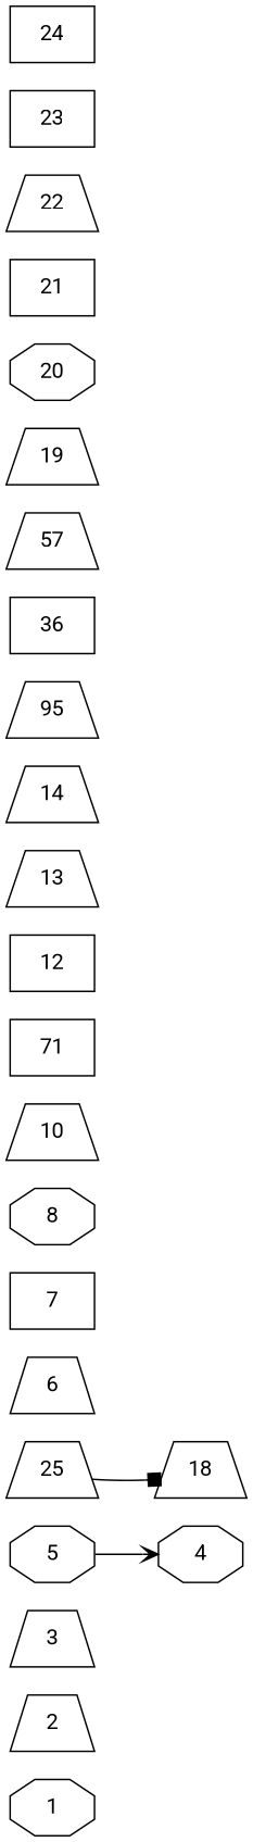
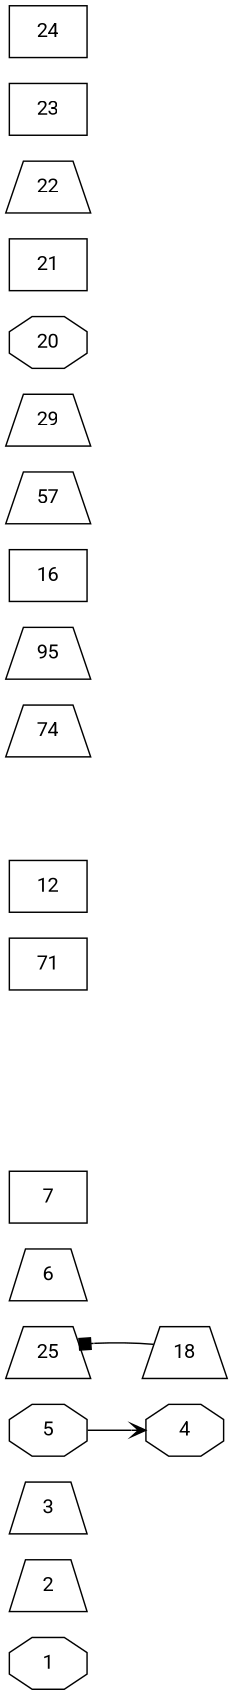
  digraph {
    fontname=Roboto
    rankdir=LR
    node [alpha=0.17 fontname=Roboto shape=trapezium]
    edge [fontname=Roboto]
    1 [alpha=0.15 expect_size=8539136 shape=octagon]
    2 [alpha=0.07 expect_size=45409280]
    3 [alpha=0.13 expect_size=7027712]
    4 [alpha=0.05 expect_size=11239424 shape=octagon]
    5 [alpha=0.03 expect_size=33371136 shape=octagon]
    25 [alpha=0.15 expect_size=39602176]
    6 [alpha=0.08 expect_size=17339392]
    7 [alpha=0.09 expect_size=27831296 shape=box]
-   8 [alpha=0.12 expect_size=12621824 shape=octagon]
-   10 [expect_size=20633600]
    n11 [expect_size=30493696 label=71 shape=box]
    12 [alpha=0.04 expect_size=18563072 shape=box]
-   13 [alpha=0.19 expect_size=34400256]
-   14 [expect_size=18174976]
+   14 [expect_size=18174976 label=74]
    n15 [alpha=0.02 expect_size=29368320 label=95]
-   16 [alpha=0.18 expect_size=35708928 shape=box label=36]
+   16 [alpha=0.18 expect_size=35708928 shape=box]
    n17 [alpha=0.06 expect_size=6537216 label=57]
    18 [alpha=0.13 expect_size=27715584]
-   19 [alpha=0.14 expect_size=9122816]
+   19 [alpha=0.14 expect_size=9122816 label=29]
    20 [alpha=0.05 expect_size=8017920 shape=octagon]
    21 [alpha=0.18 expect_size=47874048 shape=box]
    22 [alpha=0.07 expect_size=40526848]
    23 [expect_size=50919424 shape=box]
    24 [alpha=0.10 expect_size=47591424 shape=box]
    5 -> 4 [arrowhead=vee]
-   25 -> 18 [arrowhead=box]
+   18 -> 25 [arrowhead=box]
  }
